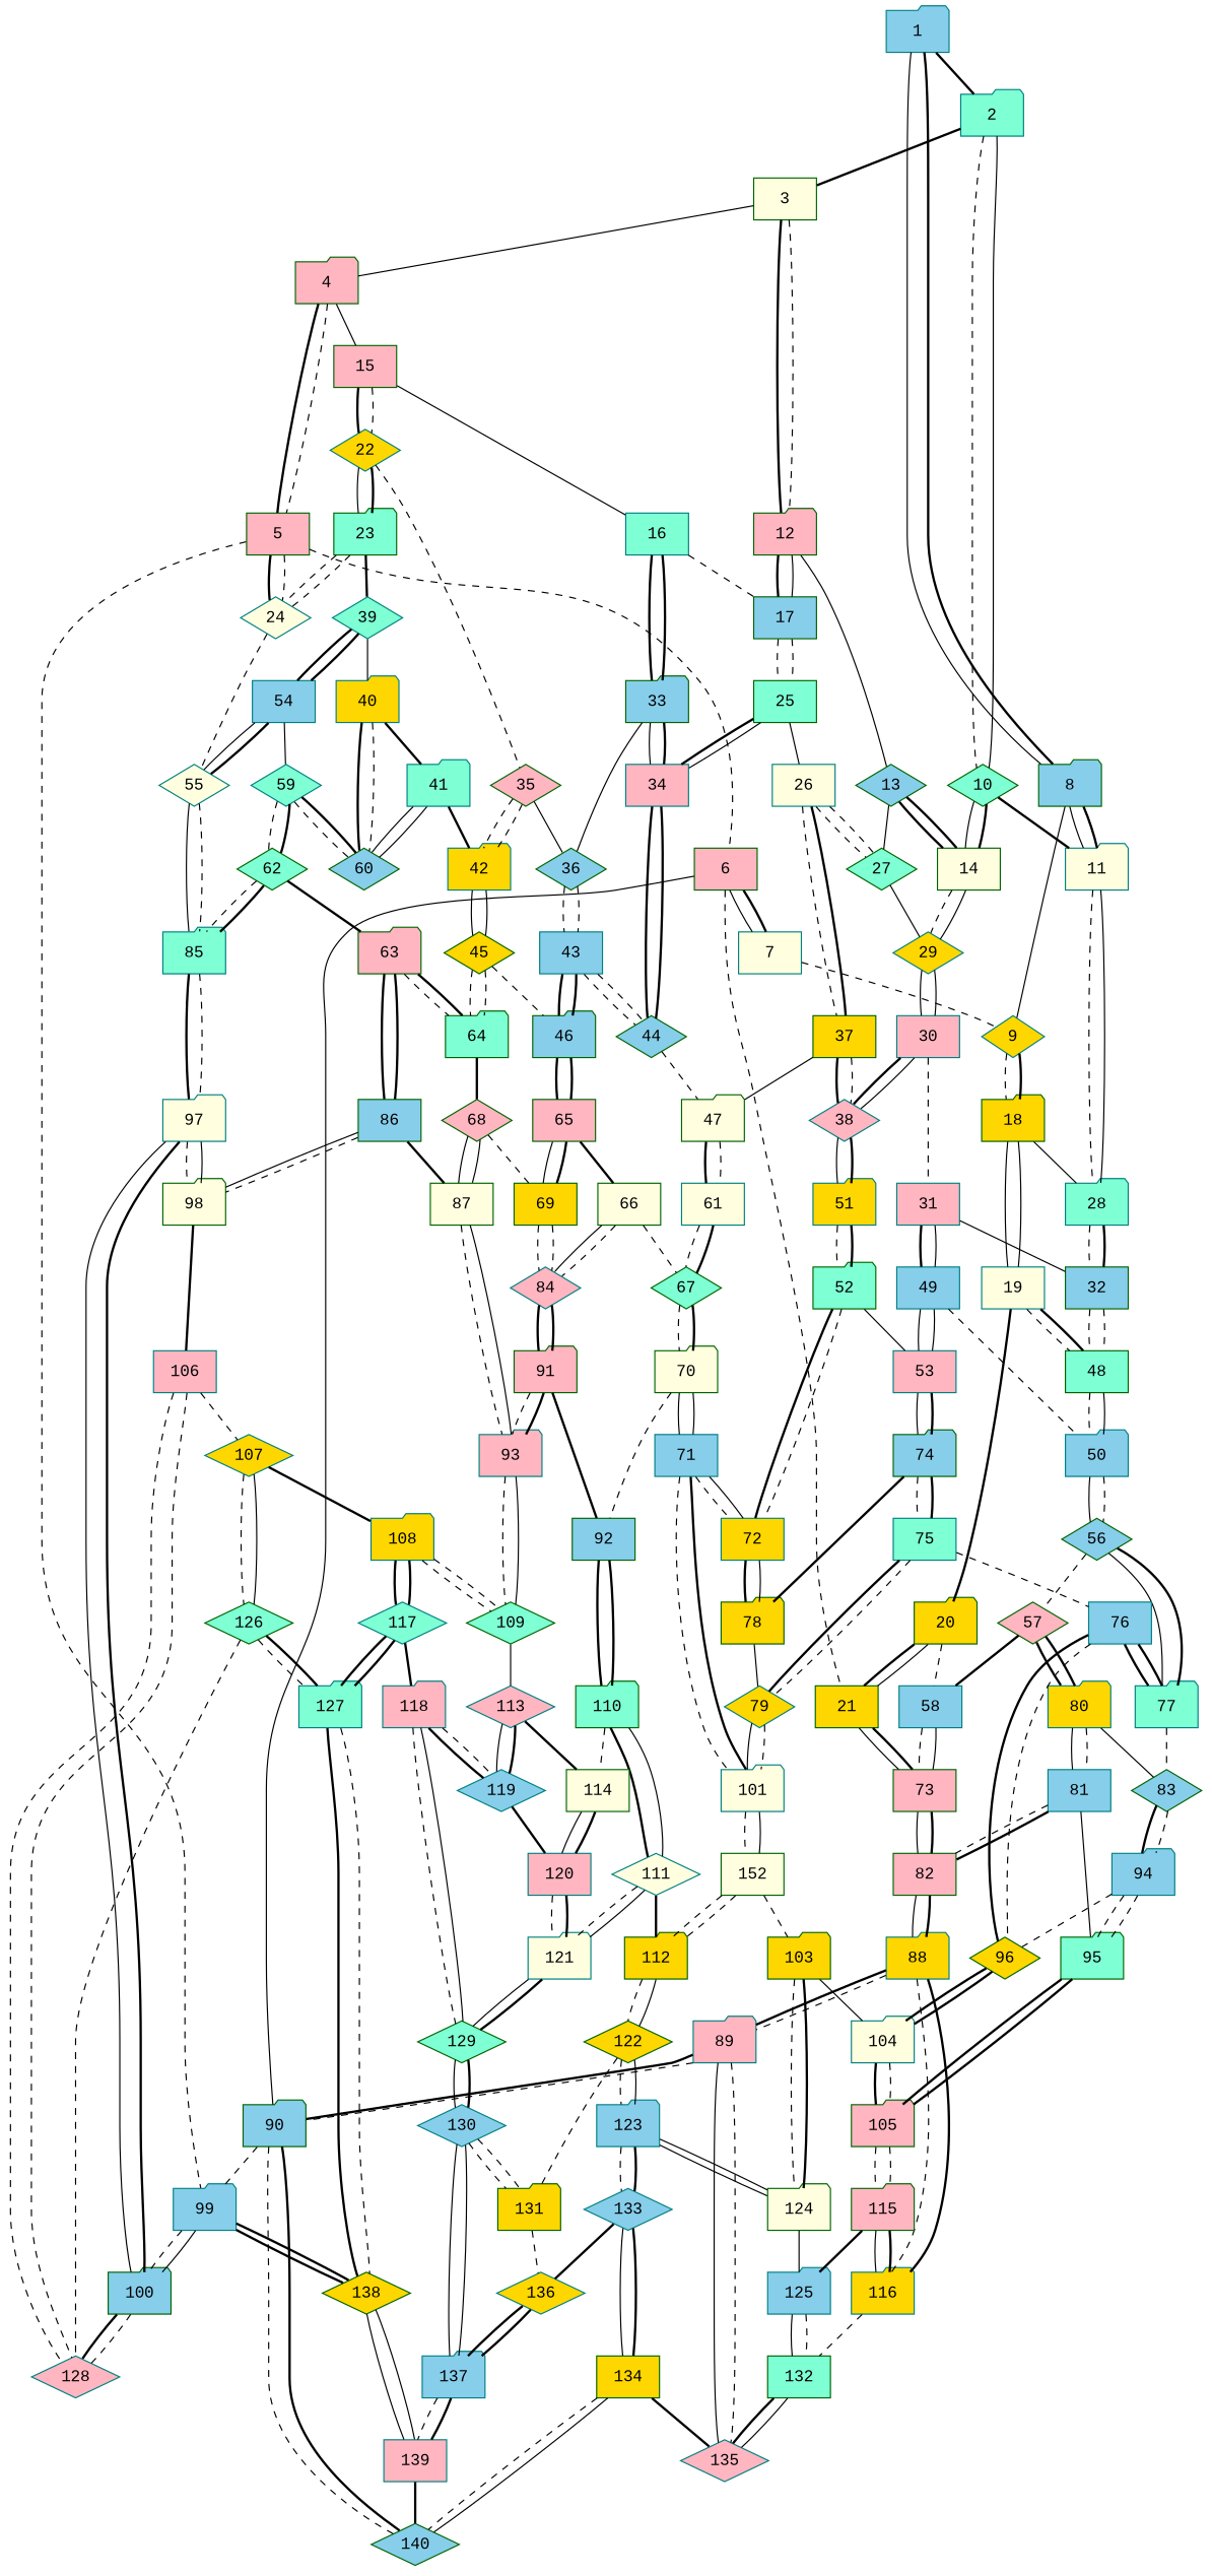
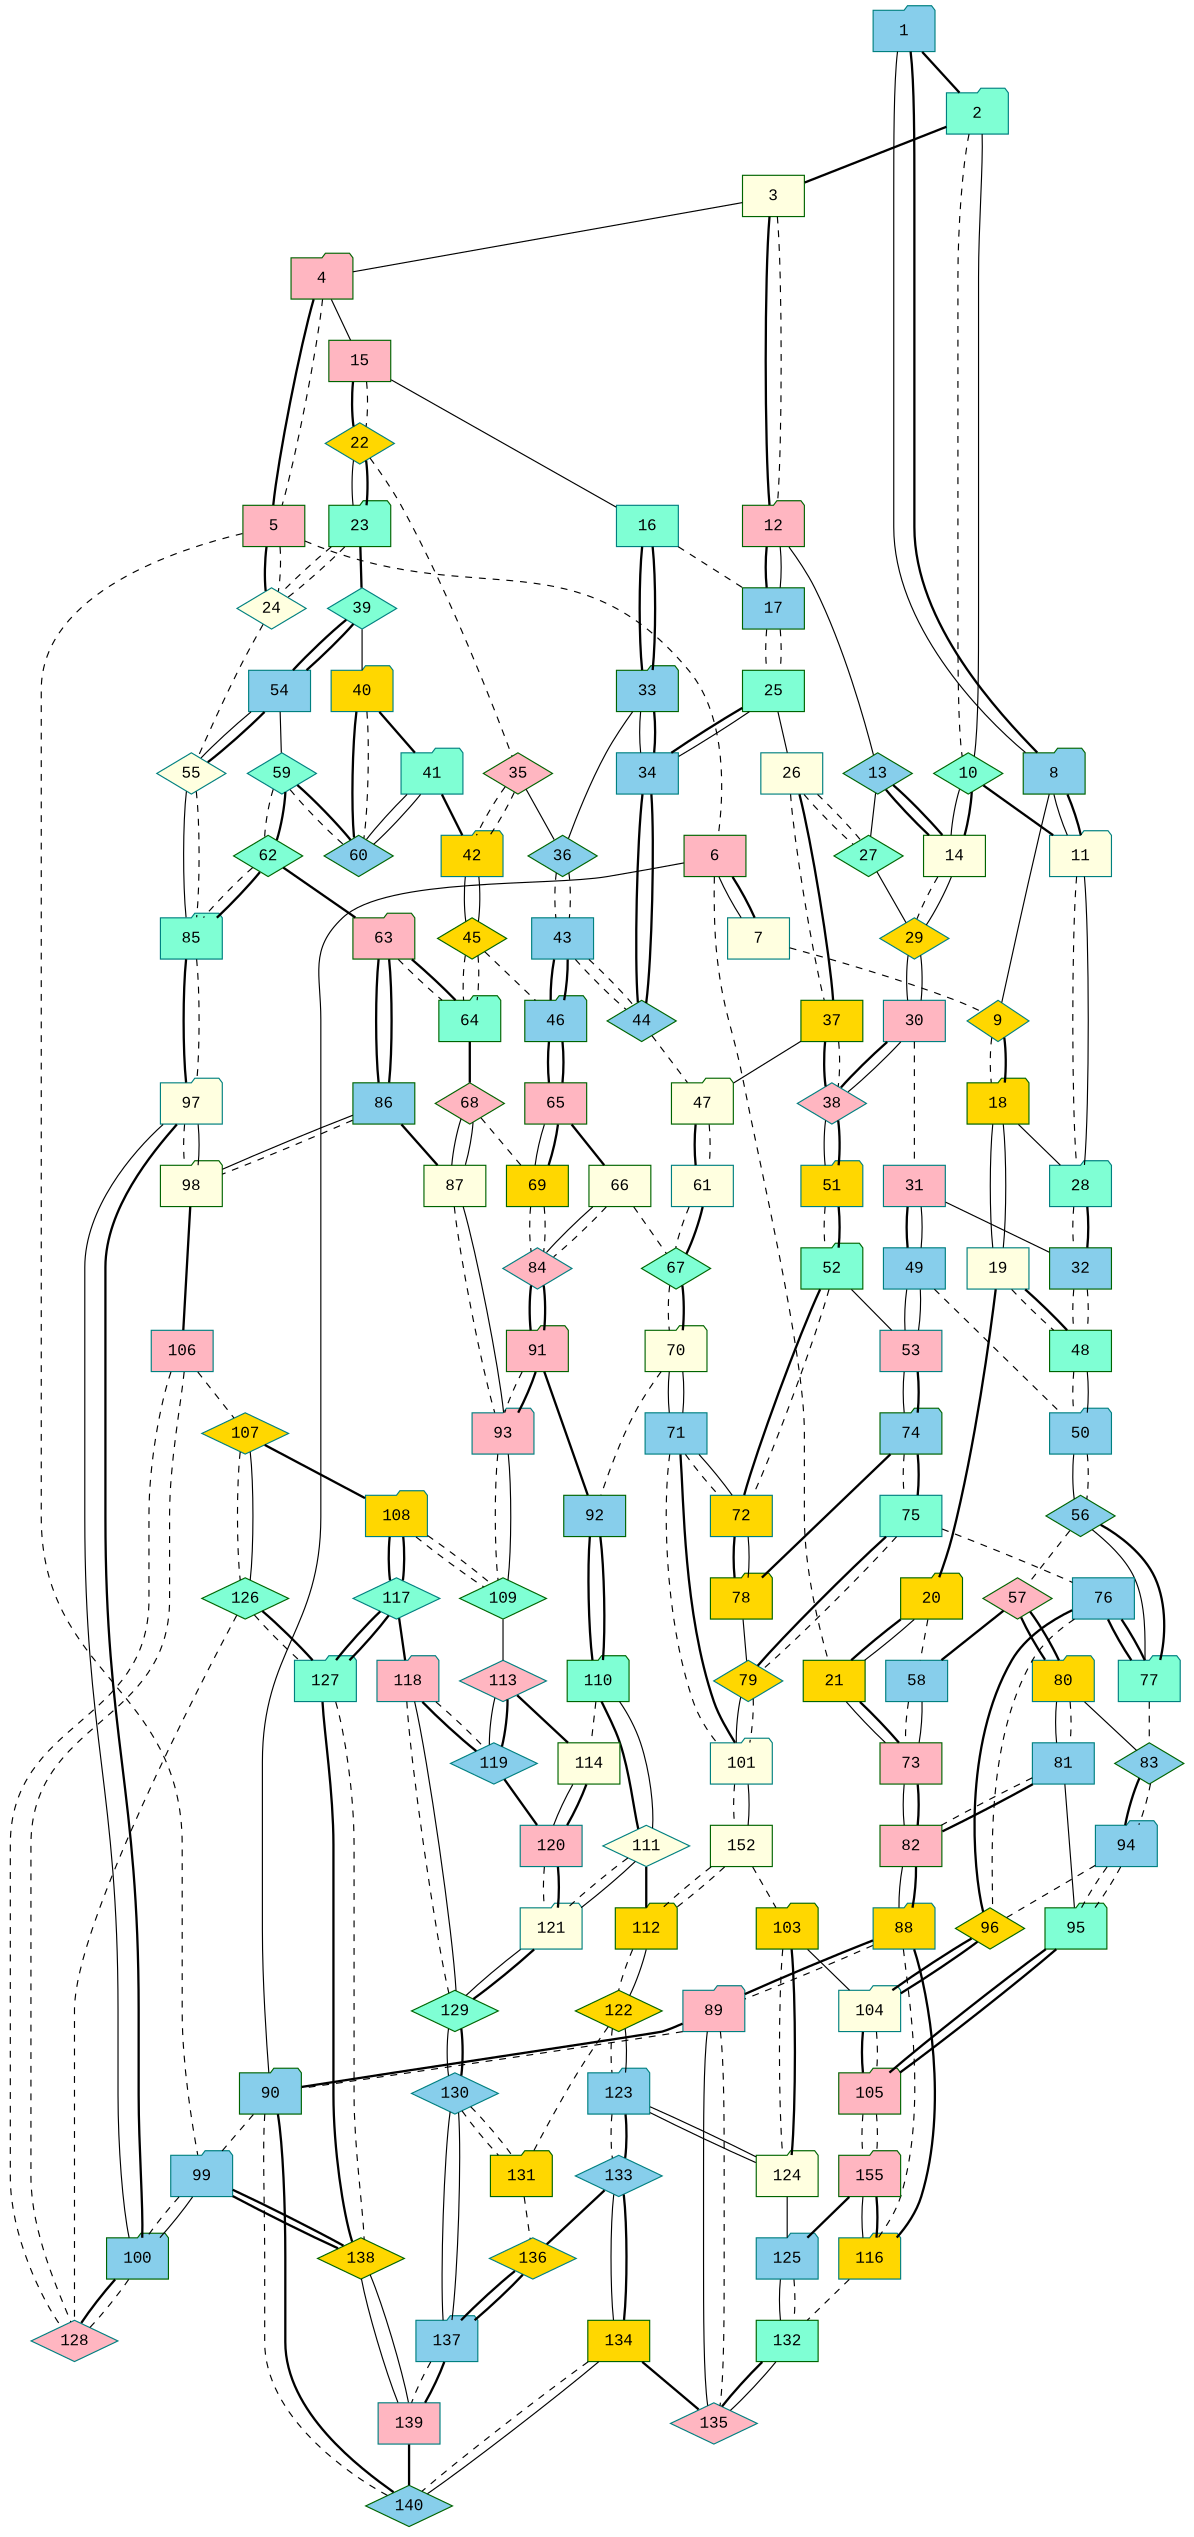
  graph {
    fontname="Liberation Mono"
    node [color=darkgreen fillcolor=skyblue fontname="Liberation Mono" shape=folder style=filled]
    edge [fontname="Liberation Mono" style=bold]
    1 [color=teal]
    2 [color=teal fillcolor=aquamarine]
    8
    3 [fillcolor=lightyellow shape=box]
    10 [fillcolor=aquamarine shape=diamond]
    9 [color=teal fillcolor=gold shape=diamond]
    11 [color=teal fillcolor=lightyellow]
    4 [fillcolor=lightpink]
    12 [fillcolor=lightpink]
    14 [fillcolor=lightyellow shape=box]
    5 [fillcolor=lightpink shape=box]
    15 [fillcolor=lightpink shape=box]
    13 [shape=diamond]
    17 [shape=box]
    6 [fillcolor=lightpink shape=box]
    24 [color=teal fillcolor=lightyellow shape=diamond]
    99 [color=teal]
    16 [color=teal fillcolor=aquamarine shape=box]
    22 [color=teal fillcolor=gold shape=diamond]
    7 [color=teal fillcolor=lightyellow shape=box]
    21 [fillcolor=gold shape=box]
    90
    55 [color=teal fillcolor=lightyellow shape=diamond]
    100
    138 [fillcolor=gold shape=diamond]
    73 [fillcolor=lightpink shape=box]
    140 [shape=diamond]
    18 [fillcolor=gold]
    28 [color=teal fillcolor=aquamarine]
    19 [color=teal fillcolor=lightyellow shape=box]
    29 [color=teal fillcolor=gold shape=diamond]
    32 [shape=box]
    27 [fillcolor=aquamarine shape=diamond]
    25 [fillcolor=aquamarine shape=box]
    30 [color=teal fillcolor=lightpink shape=box]
    33
    23 [fillcolor=aquamarine]
    35 [fillcolor=lightpink shape=diamond]
-   34 [color=teal fillcolor=lightpink shape=box]
+   34 [color=teal shape=box]
    36 [shape=diamond]
    26 [color=teal fillcolor=lightyellow shape=box]
    20 [fillcolor=gold]
    48 [fillcolor=aquamarine shape=box]
    58 [color=teal shape=box]
    50 [color=teal]
    82 [fillcolor=lightpink shape=box]
    39 [color=teal fillcolor=aquamarine shape=diamond]
    42 [color=teal fillcolor=gold]
    40 [color=teal fillcolor=gold]
    54 [color=teal shape=box]
    85 [color=teal fillcolor=aquamarine]
    37 [fillcolor=gold shape=box]
    44 [shape=diamond]
    38 [color=teal fillcolor=lightpink shape=diamond]
    47 [fillcolor=lightyellow]
    31 [color=teal fillcolor=lightpink shape=box]
    49 [color=teal shape=box]
    51 [color=teal fillcolor=gold]
    53 [color=teal fillcolor=lightpink shape=box]
    43 [color=teal shape=box]
    45 [fillcolor=gold shape=diamond]
    46
    61 [color=teal fillcolor=lightyellow shape=box]
    52 [fillcolor=aquamarine]
    41 [color=teal fillcolor=aquamarine]
    60 [shape=diamond]
    59 [color=teal fillcolor=aquamarine shape=diamond]
    64 [fillcolor=aquamarine]
    65 [fillcolor=lightpink shape=box]
    68 [fillcolor=lightpink shape=diamond]
    66 [fillcolor=lightyellow shape=box]
    69 [fillcolor=gold shape=box]
    67 [fillcolor=aquamarine shape=diamond]
    56 [shape=diamond]
    74
    57 [fillcolor=lightpink shape=diamond]
    77 [color=teal fillcolor=aquamarine]
    72 [color=teal fillcolor=gold shape=box]
    78 [fillcolor=gold]
    75 [color=teal fillcolor=aquamarine shape=box]
    62 [fillcolor=aquamarine shape=diamond]
    97 [color=teal fillcolor=lightyellow]
    80 [color=teal fillcolor=gold]
    83 [shape=diamond]
    81 [color=teal shape=box]
    63 [fillcolor=lightpink]
    70 [fillcolor=lightyellow]
    86 [shape=box]
    87 [fillcolor=lightyellow shape=box]
    98 [fillcolor=lightyellow]
    84 [color=teal fillcolor=lightpink shape=diamond]
    91 [fillcolor=lightpink]
    71 [color=teal shape=box]
    92 [shape=box]
    93 [color=teal fillcolor=lightpink]
    101 [color=teal fillcolor=lightyellow]
    110 [fillcolor=aquamarine]
    n98 [fillcolor=lightyellow label=152 shape=box]
    79 [color=teal fillcolor=gold shape=diamond]
    88 [color=teal fillcolor=gold]
    76 [color=teal shape=box]
    96 [fillcolor=gold shape=diamond]
    104 [color=teal fillcolor=lightyellow]
    94 [color=teal]
    95 [fillcolor=aquamarine]
    105 [fillcolor=lightpink]
    89 [color=teal fillcolor=lightpink]
    116 [color=teal fillcolor=gold]
    106 [color=teal fillcolor=lightpink shape=box]
    109 [fillcolor=aquamarine shape=diamond]
    135 [color=teal fillcolor=lightpink shape=diamond]
    132 [fillcolor=aquamarine shape=box]
    111 [color=teal fillcolor=lightyellow shape=diamond]
    114 [fillcolor=lightyellow shape=box]
    113 [color=teal fillcolor=lightpink shape=diamond]
-   115 [fillcolor=lightpink]
+   115 [fillcolor=lightpink label=155]
    128 [color=teal fillcolor=lightpink shape=diamond]
    107 [color=teal fillcolor=gold shape=diamond]
    139 [color=teal fillcolor=lightpink shape=box]
    103 [fillcolor=gold]
    112 [fillcolor=gold]
    124 [fillcolor=lightyellow]
    122 [fillcolor=gold shape=diamond]
    125 [color=teal]
    108 [color=teal fillcolor=gold]
    126 [fillcolor=aquamarine shape=diamond]
    117 [color=teal fillcolor=aquamarine shape=diamond]
    127 [color=teal fillcolor=aquamarine]
    118 [color=teal fillcolor=lightpink]
    119 [color=teal shape=diamond]
    121 [color=teal fillcolor=lightyellow]
    120 [color=teal fillcolor=lightpink shape=box]
    129 [fillcolor=aquamarine shape=diamond]
    123 [color=teal]
    131 [fillcolor=gold]
    130 [color=teal shape=diamond]
    133 [color=teal shape=diamond]
    136 [color=teal fillcolor=gold shape=diamond]
    134 [fillcolor=gold shape=box]
    137 [color=teal]
    1 -- 2
    1 -- 8 [style=solid]
    1 -- 8
    2 -- 3
    2 -- 10 [style=dashed]
    2 -- 10 [style=solid]
    8 -- 9 [style=solid]
    8 -- 11 [style=solid]
    8 -- 11
    3 -- 4 [style=solid]
    3 -- 12
    3 -- 12 [style=dashed]
    10 -- 11
    10 -- 14 [style=solid]
    10 -- 14
    9 -- 18 [style=dashed]
    9 -- 18
    11 -- 28 [style=dashed]
    11 -- 28 [style=solid]
    4 -- 5
    4 -- 5 [style=dashed]
    4 -- 15 [style=solid]
    12 -- 13 [style=solid]
    12 -- 17
    12 -- 17 [style=solid]
    14 -- 29 [style=dashed]
    14 -- 29 [style=solid]
    5 -- 6 [style=dashed]
    5 -- 24
    5 -- 24 [style=dashed]
    5 -- 99 [style=dashed]
    15 -- 16 [style=solid]
    15 -- 22
    15 -- 22 [style=dashed]
    13 -- 14
    13 -- 14
    13 -- 27 [style=solid]
    17 -- 25 [style=dashed]
    17 -- 25 [style=dashed]
    6 -- 7 [style=solid]
    6 -- 7
    6 -- 21 [style=dashed]
    6 -- 90 [style=solid]
    24 -- 55 [style=dashed]
    99 -- 100 [style=dashed]
    99 -- 100 [style=solid]
    99 -- 138
    99 -- 138
    16 -- 17 [style=dashed]
    16 -- 33
    16 -- 33
    22 -- 23 [style=solid]
    22 -- 23
    22 -- 35 [style=dashed]
    7 -- 9 [style=dashed]
    21 -- 73 [style=solid]
    21 -- 73
    90 -- 99 [style=dashed]
    90 -- 140 [style=dashed]
    90 -- 140
    55 -- 85 [style=solid]
    55 -- 85 [style=dashed]
    100 -- 128
    100 -- 128 [style=dashed]
    138 -- 139 [style=solid]
    138 -- 139 [style=solid]
    73 -- 82 [style=solid]
    73 -- 82
    18 -- 28 [style=solid]
    18 -- 19 [style=solid]
    18 -- 19 [style=solid]
    28 -- 32 [style=dashed]
    28 -- 32
    19 -- 20
    19 -- 48 [style=dashed]
    19 -- 48
    29 -- 30 [style=solid]
    29 -- 30 [style=solid]
    32 -- 48 [style=dashed]
    32 -- 48 [style=dashed]
    27 -- 29 [style=solid]
    25 -- 34
    25 -- 34 [style=solid]
    25 -- 26 [style=solid]
    30 -- 38
    30 -- 38 [style=solid]
    30 -- 31 [style=dashed]
    33 -- 34 [style=solid]
    33 -- 34
    33 -- 36 [style=solid]
    23 -- 24 [style=dashed]
    23 -- 24 [style=dashed]
    23 -- 39
    35 -- 36 [style=solid]
    35 -- 42 [style=dashed]
    35 -- 42 [style=dashed]
    34 -- 44
    34 -- 44
    36 -- 43 [style=dashed]
    36 -- 43 [style=dashed]
    26 -- 27 [style=dashed]
    26 -- 27 [style=dashed]
    26 -- 37 [style=dashed]
    26 -- 37
    20 -- 21
    20 -- 21 [style=solid]
    20 -- 58 [style=dashed]
    48 -- 50 [style=dashed]
    48 -- 50 [style=solid]
    58 -- 73 [style=dashed]
    58 -- 73 [style=solid]
    50 -- 56 [style=solid]
    50 -- 56 [style=dashed]
    82 -- 88 [style=solid]
    82 -- 88
    39 -- 40 [style=solid]
    39 -- 54
    39 -- 54
    42 -- 45 [style=solid]
    42 -- 45 [style=solid]
    40 -- 41
    40 -- 60
    40 -- 60 [style=dashed]
    54 -- 55 [style=solid]
    54 -- 55
    54 -- 59 [style=solid]
    85 -- 97
    85 -- 97 [style=dashed]
    37 -- 38
    37 -- 38 [style=dashed]
    37 -- 47 [style=solid]
    44 -- 47 [style=dashed]
    38 -- 51 [style=solid]
    38 -- 51
    47 -- 61
    47 -- 61 [style=dashed]
    31 -- 32 [style=solid]
    31 -- 49
    31 -- 49 [style=solid]
    49 -- 50 [style=dashed]
    49 -- 53 [style=solid]
    49 -- 53 [style=solid]
    51 -- 52 [style=dashed]
    51 -- 52
    53 -- 74 [style=solid]
    53 -- 74
    43 -- 44 [style=dashed]
    43 -- 44 [style=dashed]
    43 -- 46
    43 -- 46
    45 -- 46 [style=dashed]
    45 -- 64 [style=dashed]
    45 -- 64 [style=dashed]
    46 -- 65
    46 -- 65
    61 -- 67 [style=dashed]
    61 -- 67
    52 -- 53 [style=solid]
    52 -- 72
    52 -- 72 [style=dashed]
    41 -- 42
    41 -- 60 [style=solid]
    41 -- 60 [style=solid]
    59 -- 60 [style=dashed]
    59 -- 60
    59 -- 62 [style=dashed]
    59 -- 62
    64 -- 68
    65 -- 66
    65 -- 69 [style=solid]
    65 -- 69
    68 -- 69 [style=dashed]
    68 -- 87 [style=solid]
    68 -- 87 [style=solid]
    66 -- 67 [style=dashed]
    66 -- 84 [style=solid]
    66 -- 84 [style=dashed]
    69 -- 84 [style=dashed]
    69 -- 84 [style=dashed]
    67 -- 70 [style=dashed]
    67 -- 70
    56 -- 57 [style=dashed]
    56 -- 77 [style=solid]
    56 -- 77
    74 -- 78
    74 -- 75 [style=dashed]
    74 -- 75
    57 -- 58
    57 -- 80
    57 -- 80
    77 -- 83 [style=dashed]
    72 -- 78
    72 -- 78 [style=solid]
    78 -- 79 [style=solid]
    75 -- 79
    75 -- 79 [style=dashed]
    75 -- 76 [style=dashed]
    62 -- 85 [style=dashed]
    62 -- 85
    62 -- 63
    97 -- 100 [style=solid]
    97 -- 100
    97 -- 98 [style=dashed]
    97 -- 98 [style=solid]
    80 -- 83 [style=solid]
    80 -- 81 [style=solid]
    80 -- 81 [style=dashed]
    83 -- 94
    83 -- 94 [style=dashed]
    81 -- 82 [style=dashed]
    81 -- 82
    81 -- 95 [style=solid]
    63 -- 64 [style=dashed]
    63 -- 64
    63 -- 86
    63 -- 86
    70 -- 71 [style=solid]
    70 -- 71 [style=solid]
    70 -- 92 [style=dashed]
    86 -- 87
    86 -- 98 [style=solid]
    86 -- 98 [style=dashed]
    87 -- 93 [style=dashed]
    87 -- 93 [style=solid]
    98 -- 106
    84 -- 91
    84 -- 91
    91 -- 92
    91 -- 93 [style=dashed]
    91 -- 93
    71 -- 72 [style=dashed]
    71 -- 72 [style=solid]
    71 -- 101 [style=dashed]
    71 -- 101
    92 -- 110
    92 -- 110
    93 -- 109 [style=dashed]
    93 -- 109 [style=solid]
    101 -- n98 [style=dashed]
    101 -- n98 [style=solid]
    110 -- 111
    110 -- 111 [style=solid]
    110 -- 114 [style=dashed]
    n98 -- 103 [style=dashed]
    n98 -- 112 [style=dashed]
    n98 -- 112 [style=dashed]
    79 -- 101 [style=solid]
    79 -- 101 [style=dashed]
    88 -- 89
    88 -- 89 [style=dashed]
    88 -- 116 [style=dashed]
    88 -- 116
    76 -- 77
    76 -- 77
    76 -- 96
    76 -- 96 [style=dashed]
    96 -- 104
    96 -- 104
    104 -- 105
    104 -- 105 [style=dashed]
    94 -- 96 [style=dashed]
    94 -- 95 [style=dashed]
    94 -- 95 [style=dashed]
    95 -- 105
    95 -- 105
    105 -- 115 [style=dashed]
    105 -- 115 [style=dashed]
    89 -- 90
    89 -- 90 [style=dashed]
    89 -- 135 [style=solid]
    89 -- 135 [style=dashed]
    116 -- 132 [style=dashed]
    106 -- 128 [style=dashed]
    106 -- 128 [style=dashed]
    106 -- 107 [style=dashed]
    109 -- 113 [style=solid]
    132 -- 135
    132 -- 135 [style=solid]
    111 -- 112
    111 -- 121 [style=dashed]
    111 -- 121 [style=solid]
    114 -- 120 [style=solid]
    114 -- 120
    113 -- 114
    113 -- 119 [style=solid]
    113 -- 119
    115 -- 116 [style=solid]
    115 -- 116
    115 -- 125
    107 -- 108
    107 -- 126 [style=dashed]
    107 -- 126 [style=solid]
    139 -- 140
    103 -- 104 [style=solid]
    103 -- 124 [style=dashed]
    103 -- 124
    112 -- 122 [style=dashed]
    112 -- 122 [style=solid]
    124 -- 125 [style=solid]
    122 -- 123 [style=dashed]
    122 -- 123 [style=solid]
    122 -- 131 [style=dashed]
    125 -- 132 [style=solid]
    125 -- 132 [style=dashed]
    108 -- 109 [style=dashed]
    108 -- 109 [style=dashed]
    108 -- 117
    108 -- 117
    126 -- 128 [style=dashed]
    126 -- 127 [style=dashed]
    126 -- 127
    117 -- 127
    117 -- 127
    117 -- 118
    127 -- 138
    127 -- 138 [style=dashed]
    118 -- 119
    118 -- 119 [style=dashed]
    118 -- 129 [style=dashed]
    118 -- 129 [style=solid]
    119 -- 120
    121 -- 129 [style=solid]
    121 -- 129
    120 -- 121 [style=dashed]
    120 -- 121
    129 -- 130 [style=solid]
    129 -- 130
    123 -- 124 [style=solid]
    123 -- 124 [style=solid]
    123 -- 133 [style=dashed]
    123 -- 133
    131 -- 136 [style=dashed]
    130 -- 131 [style=dashed]
    130 -- 131 [style=dashed]
    130 -- 137 [style=solid]
    130 -- 137 [style=solid]
    133 -- 136
    133 -- 134 [style=solid]
    133 -- 134
    136 -- 137
    136 -- 137
    134 -- 140 [style=dashed]
    134 -- 140 [style=solid]
    134 -- 135
    137 -- 139 [style=dashed]
    137 -- 139
  }
